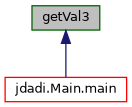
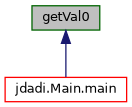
  digraph {
    rankdir=TB
    node [fontname=Helvetica fontsize=10 shape=record style=filled]
-   n1 [color=darkgreen fillcolor=grey75 fontcolor=black height=0.2 label=getVal3 width=0.4]
+   n1 [color=darkgreen fillcolor=grey75 fontcolor=black height=0.2 label=getVal0 width=0.4]
    n2 [color=red fillcolor=white height=0.2 label="jdadi.Main.main" width=0.4]
    n1 -> n2 [color=midnightblue dir=back fontname=Helvetica fontsize=10 labelfontname=Helvetica labelfontsize=10 style=solid]
  }
